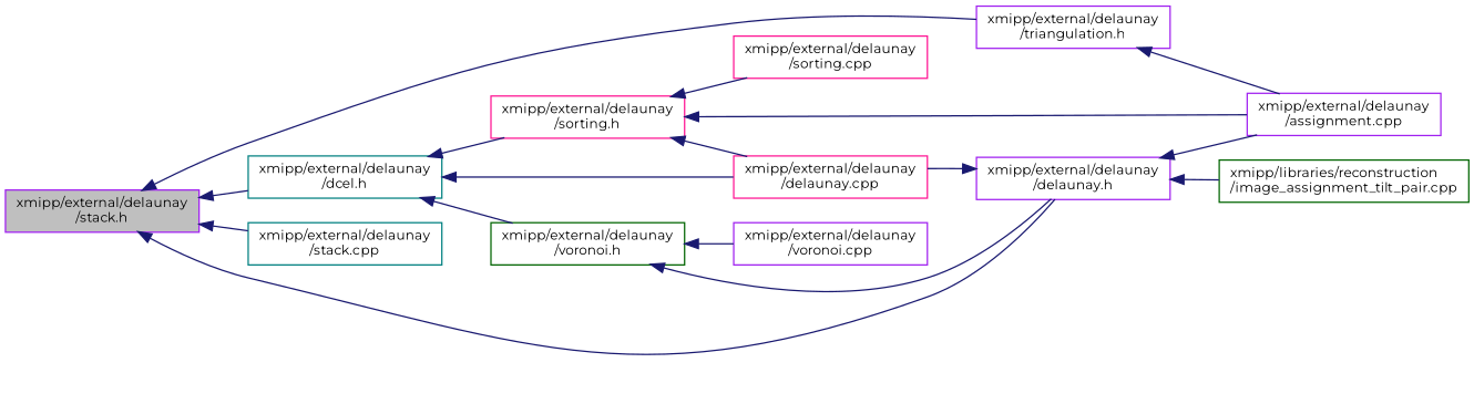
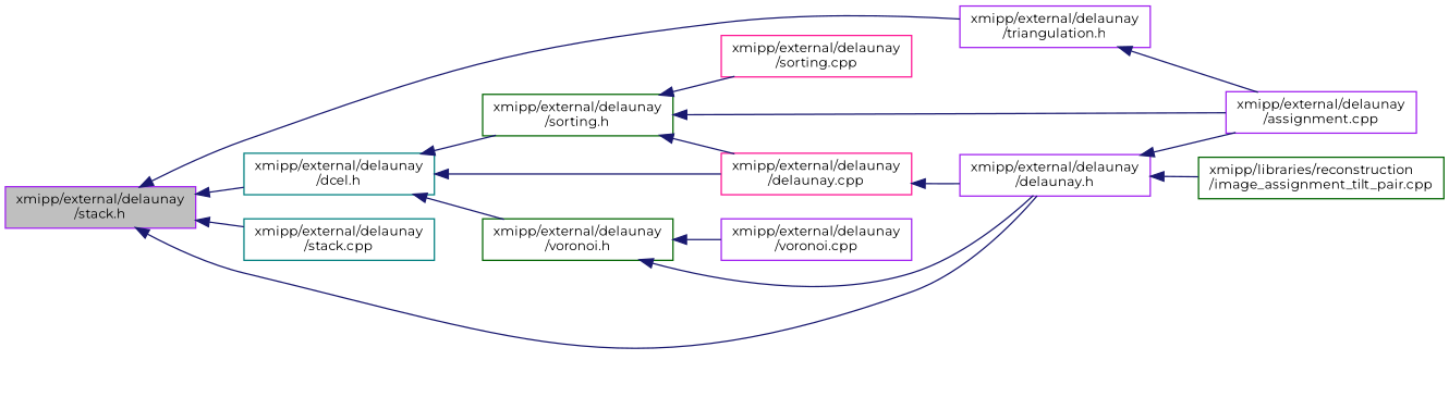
  digraph {
    fontname=Montserrat
    rankdir=LR
    node [color=purple fillcolor=white fontname=Montserrat fontsize=10 shape=record style=filled]
    edge [color=midnightblue dir=back fontname=Montserrat fontsize=10 labelfontname=Helvetica labelfontsize=10 style=solid]
    n1 [fillcolor=grey75 fontcolor=black height=0.2 label="xmipp/external/delaunay\l/stack.h" width=0.4]
    n2 [color=teal height=0.2 label="xmipp/external/delaunay\l/dcel.h" width=0.4]
    n3 [height=0.2 label="xmipp/external/delaunay\l/triangulation.h" width=0.4]
    n4 [color=teal height=0.2 label="xmipp/external/delaunay\l/stack.cpp" width=0.4]
    n5 [height=0.2 label="xmipp/external/delaunay\l/delaunay.h" width=0.4]
-   n6 [color=deeppink height=0.2 label="xmipp/external/delaunay\l/sorting.h" width=0.4]
+   n6 [color=darkgreen height=0.2 label="xmipp/external/delaunay\l/sorting.h" width=0.4]
    n7 [color=deeppink height=0.2 label="xmipp/external/delaunay\l/delaunay.cpp" width=0.4]
    n8 [color=darkgreen height=0.2 label="xmipp/external/delaunay\l/voronoi.h" width=0.4]
    n9 [height=0.2 label="xmipp/external/delaunay\l/assignment.cpp" width=0.4]
    n10 [color=deeppink height=0.2 label="xmipp/external/delaunay\l/sorting.cpp" width=0.4]
    n11 [color=darkgreen height=0.2 label="xmipp/libraries/reconstruction\l/image_assignment_tilt_pair.cpp" width=0.4]
    n12 [height=0.2 label="xmipp/external/delaunay\l/voronoi.cpp" width=0.4]
    n1 -> n2
    n1 -> n3
    n1 -> n4
    n1 -> n5
    n2 -> n6
    n2 -> n7
    n2 -> n8
    n3 -> n9
-   n5 -> n7
+   n7 -> n5
    n5 -> n9
    n5 -> n11
    n6 -> n7
    n6 -> n9
    n6 -> n10
    n8 -> n5
    n8 -> n12
  }
